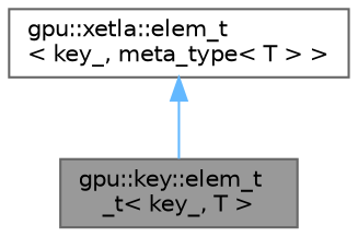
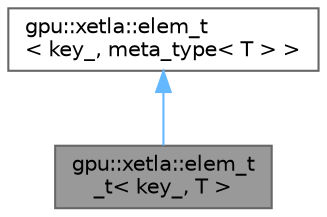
  digraph {
    node [color=gray40 fontname=Helvetica fontsize=10 shape=box style=filled]
-   n1 [fillcolor=grey60 fontcolor=black height=0.2 label="gpu::key::elem_t\l_t\< key_, T \>" width=0.4]
+   n1 [fillcolor=grey60 fontcolor=black height=0.2 label="gpu::xetla::elem_t\l_t\< key_, T \>" width=0.4]
    n2 [fillcolor=white height=0.2 label="gpu::xetla::elem_t\l\< key_, meta_type\< T \> \>" width=0.4]
    n2 -> n1 [color=steelblue1 dir=back fontname=Helvetica fontsize=10 labelfontname=Helvetica labelfontsize=10 style=solid]
  }
